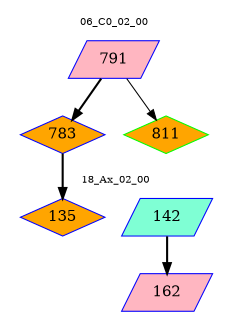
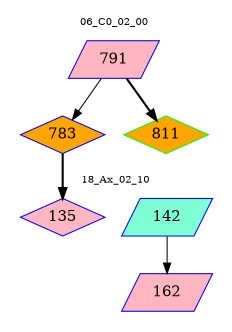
  digraph {
    node [color=blue fillcolor=lightpink shape=parallelogram style=filled]
    edge [color=black style=solid]
    n1 [fillcolor=aquamarine label=142]
-   n2 [fillcolor=orange label=135 shape=diamond]
+   n2 [label=135 shape=diamond]
    n3 [label=162]
    n4 [label=791]
    n5 [fillcolor=orange label=783 shape=diamond]
    n6 [color=green fillcolor=orange label=811 shape=diamond]
    subgraph cluster_1 {
      color=white
      fontsize=10
-     label="18_Ax_02_00"
+     label="18_Ax_02_10"
      n1
      n2
      n3
    }
    subgraph cluster_2 {
      color=white
      fontsize=10
      label="06_C0_02_00"
      n4
      n5
      n6
    }
-   n1 -> n3 [style=bold]
-   n4 -> n5 [style=bold]
-   n4 -> n6
+   n1 -> n3
+   n4 -> n5
+   n4 -> n6 [style=bold]
    n5 -> n2 [style=bold]
  }
